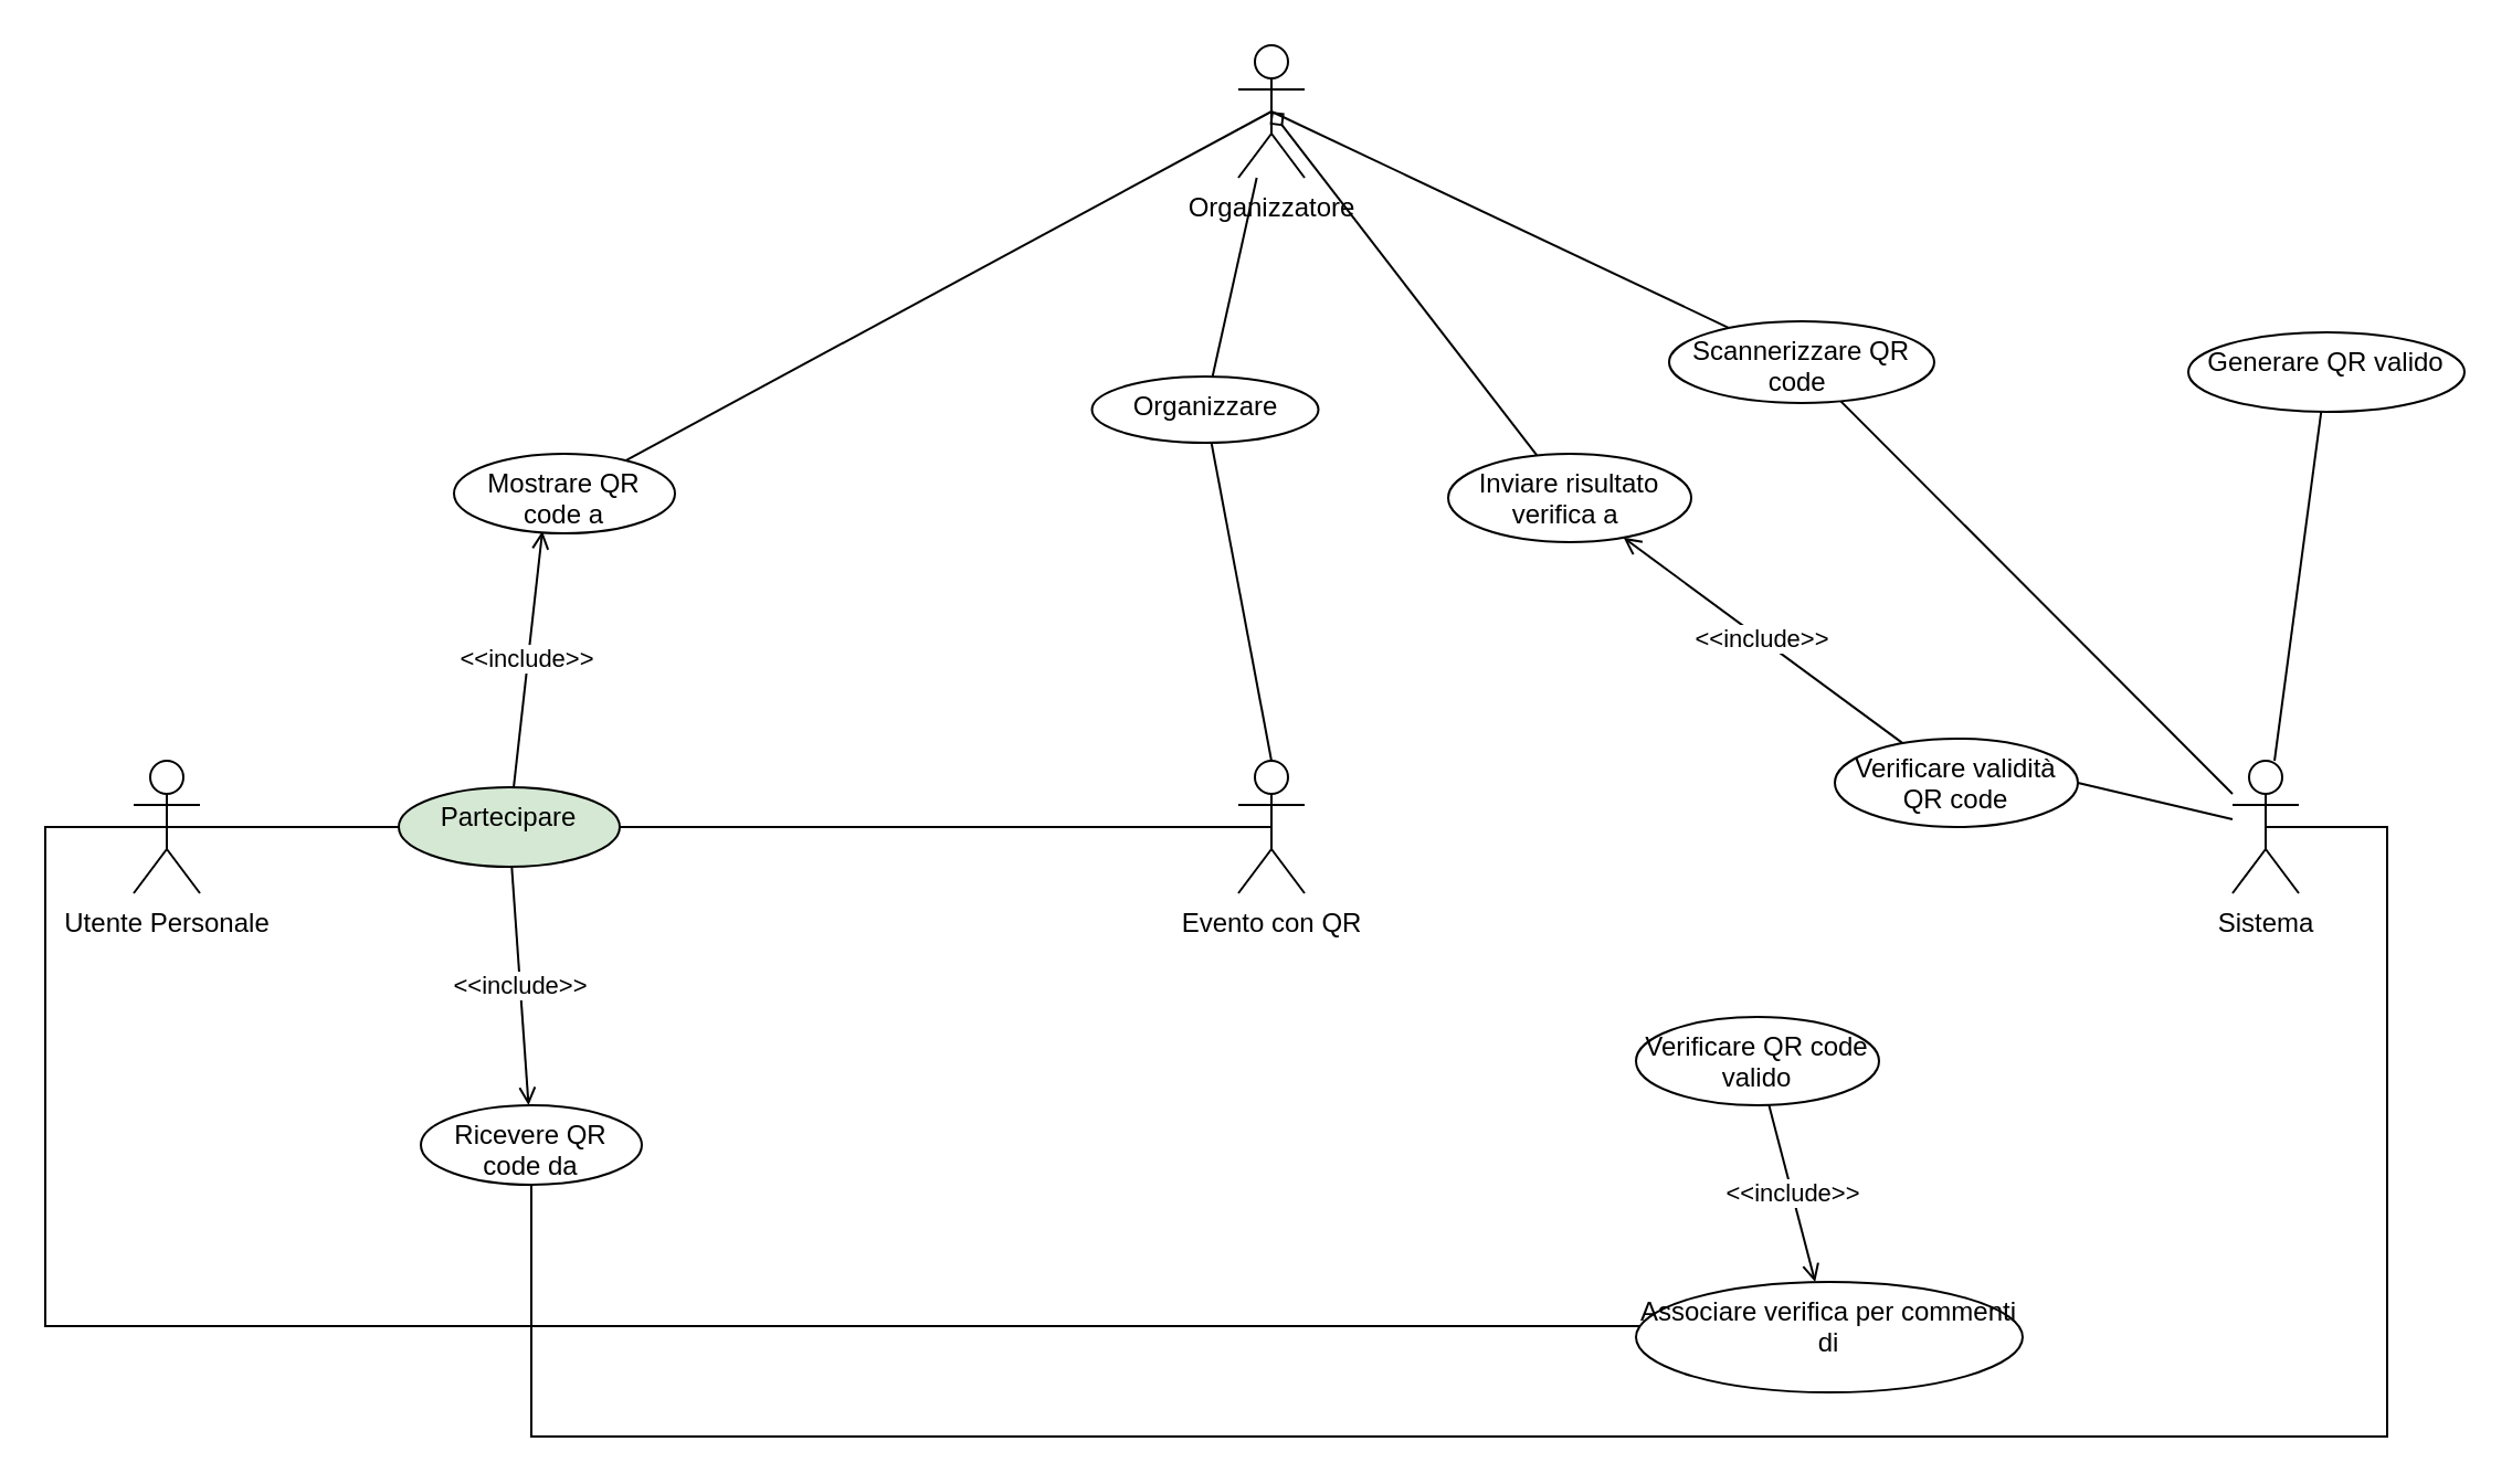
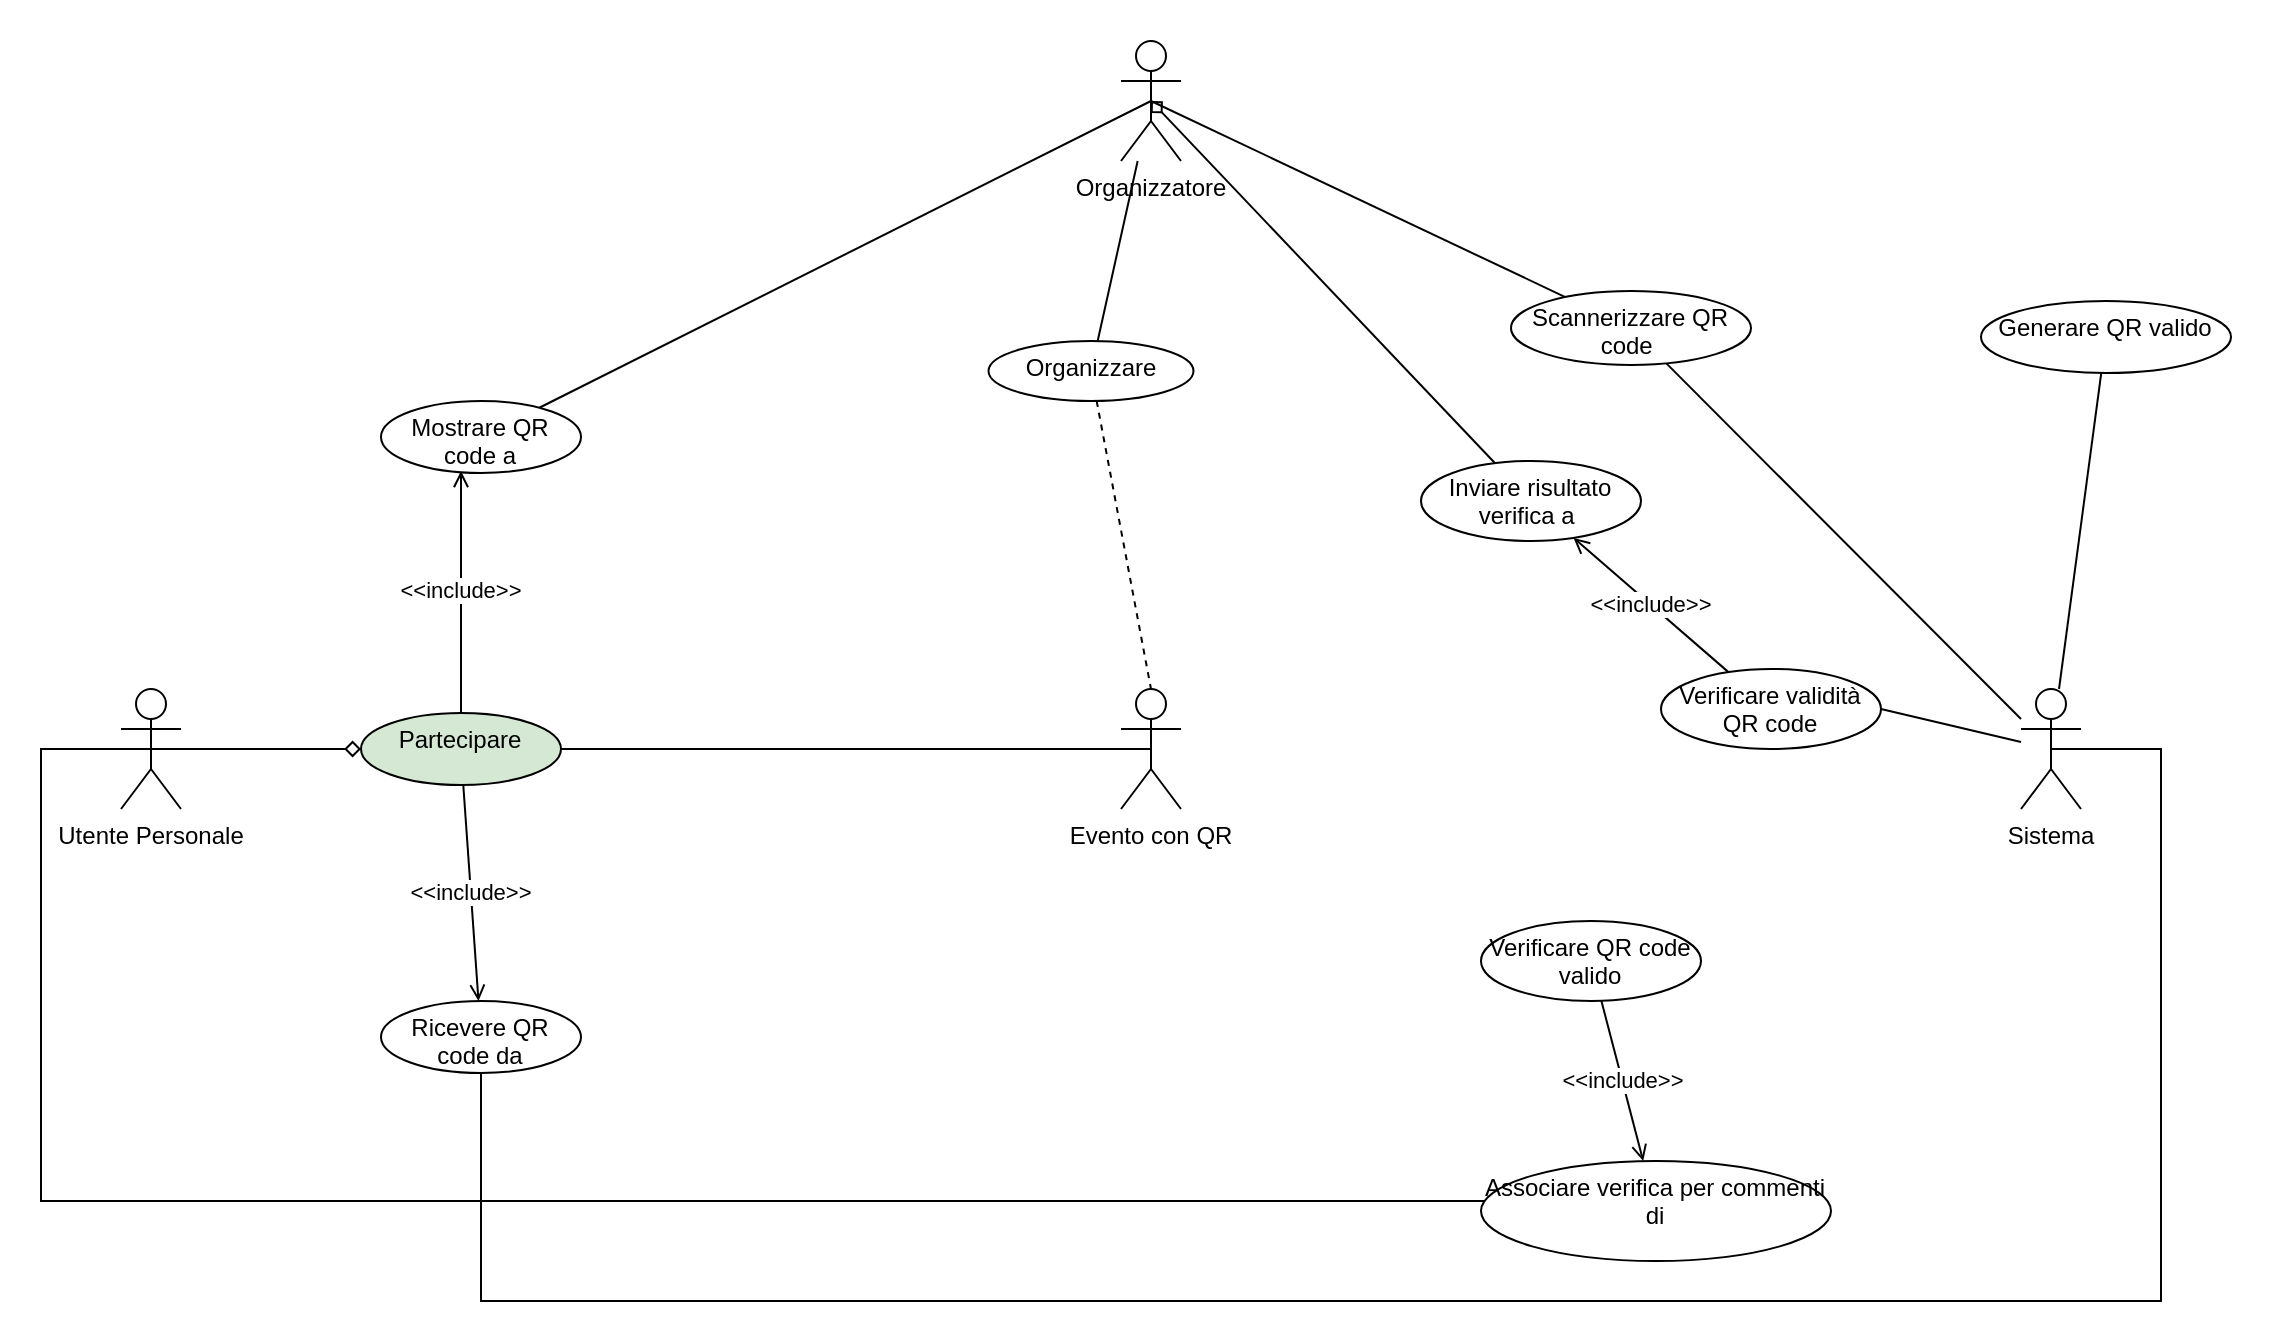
  <mxCell id="0" />
  <mxCell id="1" parent="0" />
- <mxCell id="2" style="rounded=0;orthogonalLoop=1;jettySize=auto;html=1;entryX=0;entryY=0.5;entryDx=0;entryDy=0;endArrow=none;endFill=0;exitX=0.5;exitY=0.5;exitDx=0;exitDy=0;exitPerimeter=0;" parent="1" source="3" target="6" edge="1"><mxGeometry relative="1" as="geometry" /></mxCell>
+ <mxCell id="2" style="rounded=0;orthogonalLoop=1;jettySize=auto;html=1;entryX=0;entryY=0.5;entryDx=0;entryDy=0;endArrow=diamond;endFill=0;exitX=0.5;exitY=0.5;exitDx=0;exitDy=0;exitPerimeter=0;" parent="1" source="3" target="6" edge="1"><mxGeometry relative="1" as="geometry" /></mxCell>
  <mxCell id="3" value="Utente Personale" style="shape=umlActor;verticalLabelPosition=bottom;verticalAlign=top;html=1;outlineConnect=0;" parent="1" vertex="1"><mxGeometry x="60" y="344" width="30" height="60" as="geometry" /></mxCell>
  <mxCell id="4" value="&amp;lt;&amp;lt;include&amp;gt;&amp;gt;" style="edgeStyle=none;rounded=0;orthogonalLoop=1;jettySize=auto;html=1;endArrow=open;endFill=0;" parent="1" source="6" target="14" edge="1"><mxGeometry relative="1" as="geometry" /></mxCell>
  <mxCell id="5" value="&amp;lt;&amp;lt;include&amp;gt;&amp;gt;" style="edgeStyle=none;rounded=0;orthogonalLoop=1;jettySize=auto;html=1;entryX=0.4;entryY=0.972;entryDx=0;entryDy=0;entryPerimeter=0;endArrow=open;endFill=0;" parent="1" source="6" target="17" edge="1"><mxGeometry relative="1" as="geometry" /></mxCell>
  <mxCell id="6" value="Partecipare" style="ellipse;whiteSpace=wrap;html=1;verticalAlign=top;fillColor=#d5e8d4;" parent="1" vertex="1"><mxGeometry x="180" y="356" width="100" height="36" as="geometry" /></mxCell>
  <mxCell id="7" value="" style="edgeStyle=none;rounded=0;orthogonalLoop=1;jettySize=auto;html=1;endArrow=none;endFill=0;" parent="1" source="9" target="12" edge="1"><mxGeometry relative="1" as="geometry" /></mxCell>
  <mxCell id="8" value="" style="edgeStyle=none;rounded=0;orthogonalLoop=1;jettySize=auto;html=1;endArrow=none;endFill=0;startArrow=none;" parent="1" source="21" target="20" edge="1"><mxGeometry relative="1" as="geometry" /></mxCell>
  <mxCell id="9" value="Organizzatore" style="shape=umlActor;verticalLabelPosition=bottom;verticalAlign=top;html=1;outlineConnect=0;" parent="1" vertex="1"><mxGeometry x="560" y="20" width="30" height="60" as="geometry" /></mxCell>
  <mxCell id="10" value="Evento con QR" style="shape=umlActor;verticalLabelPosition=bottom;verticalAlign=top;html=1;outlineConnect=0;" parent="1" vertex="1"><mxGeometry x="560" y="344" width="30" height="60" as="geometry" /></mxCell>
- <mxCell id="11" style="edgeStyle=none;rounded=0;orthogonalLoop=1;jettySize=auto;html=1;entryX=0.5;entryY=0;entryDx=0;entryDy=0;entryPerimeter=0;endArrow=none;endFill=0;" parent="1" source="12" target="10" edge="1"><mxGeometry relative="1" as="geometry" /></mxCell>
+ <mxCell id="11" style="edgeStyle=none;rounded=0;orthogonalLoop=1;jettySize=auto;html=1;entryX=0.5;entryY=0;entryDx=0;entryDy=0;entryPerimeter=0;endArrow=none;endFill=0;dashed=1;" parent="1" source="12" target="10" edge="1"><mxGeometry relative="1" as="geometry" /></mxCell>
  <mxCell id="12" value="Organizzare" style="ellipse;whiteSpace=wrap;html=1;verticalAlign=top;" parent="1" vertex="1"><mxGeometry x="493.75" y="170" width="102.5" height="30" as="geometry" /></mxCell>
  <mxCell id="13" style="edgeStyle=orthogonalEdgeStyle;rounded=0;orthogonalLoop=1;jettySize=auto;html=1;entryX=0.5;entryY=0.5;entryDx=0;entryDy=0;entryPerimeter=0;endArrow=none;endFill=0;" edge="1" parent="1" source="14" target="20"><mxGeometry relative="1" as="geometry"><Array as="points"><mxPoint x="240" y="650" /><mxPoint x="1080" y="650" /><mxPoint x="1080" y="374" /></Array></mxGeometry></mxCell>
  <mxCell id="14" value="Ricevere QR code da" style="ellipse;whiteSpace=wrap;html=1;verticalAlign=top;" parent="1" vertex="1"><mxGeometry x="190" y="500" width="100" height="36" as="geometry" /></mxCell>
  <mxCell id="15" value="" style="edgeStyle=none;rounded=0;orthogonalLoop=1;jettySize=auto;html=1;endArrow=none;endFill=0;entryX=0.5;entryY=0.5;entryDx=0;entryDy=0;entryPerimeter=0;exitX=1;exitY=0.5;exitDx=0;exitDy=0;" parent="1" source="6" target="10" edge="1"><mxGeometry relative="1" as="geometry" /></mxCell>
  <mxCell id="16" style="edgeStyle=none;rounded=0;orthogonalLoop=1;jettySize=auto;html=1;entryX=0.5;entryY=0.5;entryDx=0;entryDy=0;entryPerimeter=0;endArrow=none;endFill=0;" parent="1" source="17" target="9" edge="1"><mxGeometry relative="1" as="geometry" /></mxCell>
- <mxCell id="17" value="Mostrare QR code a" style="ellipse;whiteSpace=wrap;html=1;verticalAlign=top;" parent="1" vertex="1"><mxGeometry x="205" y="205" width="100" height="36" as="geometry" /></mxCell>
+ <mxCell id="17" value="Mostrare QR code a" style="ellipse;whiteSpace=wrap;html=1;verticalAlign=top;" parent="1" vertex="1"><mxGeometry x="190" y="200" width="100" height="36" as="geometry" /></mxCell>
  <mxCell id="18" style="edgeStyle=none;rounded=0;orthogonalLoop=1;jettySize=auto;html=1;entryX=1;entryY=0.5;entryDx=0;entryDy=0;endArrow=none;endFill=0;" parent="1" source="20" target="24" edge="1"><mxGeometry relative="1" as="geometry" /></mxCell>
  <mxCell id="19" value="" style="edgeStyle=none;rounded=0;orthogonalLoop=1;jettySize=auto;html=1;endArrow=none;endFill=0;" edge="1" parent="1" source="20" target="31"><mxGeometry relative="1" as="geometry" /></mxCell>
  <mxCell id="20" value="Sistema" style="shape=umlActor;verticalLabelPosition=bottom;verticalAlign=top;html=1;outlineConnect=0;" parent="1" vertex="1"><mxGeometry x="1010" y="344" width="30" height="60" as="geometry" /></mxCell>
  <mxCell id="21" value="Scannerizzare QR code&amp;nbsp;" style="ellipse;whiteSpace=wrap;html=1;verticalAlign=top;" parent="1" vertex="1"><mxGeometry x="755" y="145" width="120" height="37" as="geometry" /></mxCell>
  <mxCell id="22" value="" style="edgeStyle=none;rounded=0;orthogonalLoop=1;jettySize=auto;html=1;endArrow=none;endFill=0;exitX=0.5;exitY=0.5;exitDx=0;exitDy=0;exitPerimeter=0;" parent="1" source="9" target="21" edge="1"><mxGeometry relative="1" as="geometry"><mxPoint x="600" y="50" as="sourcePoint" /><mxPoint x="1010" y="363.2" as="targetPoint" /></mxGeometry></mxCell>
  <mxCell id="23" value="&amp;lt;&amp;lt;include&amp;gt;&amp;gt;" style="edgeStyle=none;rounded=0;orthogonalLoop=1;jettySize=auto;html=1;endArrow=open;endFill=0;" parent="1" source="24" target="26" edge="1"><mxGeometry relative="1" as="geometry" /></mxCell>
  <mxCell id="24" value="Verificare validità QR code" style="ellipse;whiteSpace=wrap;html=1;verticalAlign=top;" parent="1" vertex="1"><mxGeometry x="830" y="334" width="110" height="40" as="geometry" /></mxCell>
  <mxCell id="25" style="edgeStyle=none;rounded=0;orthogonalLoop=1;jettySize=auto;html=1;entryX=0.5;entryY=0.5;entryDx=0;entryDy=0;entryPerimeter=0;endArrow=diamond;endFill=0;" parent="1" source="26" target="9" edge="1"><mxGeometry relative="1" as="geometry" /></mxCell>
- <mxCell id="26" value="Inviare risultato verifica a&amp;nbsp;" style="ellipse;whiteSpace=wrap;html=1;verticalAlign=top;" parent="1" vertex="1"><mxGeometry x="655" y="205" width="110" height="40" as="geometry" /></mxCell>
+ <mxCell id="26" value="Inviare risultato verifica a&amp;nbsp;" style="ellipse;whiteSpace=wrap;html=1;verticalAlign=top;" parent="1" vertex="1"><mxGeometry x="710" y="230" width="110" height="40" as="geometry" /></mxCell>
  <mxCell id="27" value="&amp;lt;&amp;lt;include&amp;gt;&amp;gt;" style="edgeStyle=none;rounded=0;orthogonalLoop=1;jettySize=auto;html=1;endArrow=open;endFill=0;" parent="1" source="28" target="30" edge="1"><mxGeometry relative="1" as="geometry" /></mxCell>
  <mxCell id="28" value="Verificare QR code valido" style="ellipse;whiteSpace=wrap;html=1;verticalAlign=top;" parent="1" vertex="1"><mxGeometry x="740" y="460" width="110" height="40" as="geometry" /></mxCell>
  <mxCell id="29" style="edgeStyle=orthogonalEdgeStyle;rounded=0;orthogonalLoop=1;jettySize=auto;html=1;entryX=0.5;entryY=0.5;entryDx=0;entryDy=0;entryPerimeter=0;endArrow=none;endFill=0;" parent="1" source="30" target="3" edge="1"><mxGeometry relative="1" as="geometry"><Array as="points"><mxPoint x="20" y="600" /><mxPoint x="20" y="374" /></Array></mxGeometry></mxCell>
  <mxCell id="30" value="Associare verifica per commenti di" style="ellipse;whiteSpace=wrap;html=1;verticalAlign=top;" parent="1" vertex="1"><mxGeometry x="740" y="580" width="175" height="50" as="geometry" /></mxCell>
  <mxCell id="31" value="Generare QR valido" style="ellipse;whiteSpace=wrap;html=1;verticalAlign=top;" vertex="1" parent="1"><mxGeometry x="990" y="150" width="125" height="36" as="geometry" /></mxCell>
